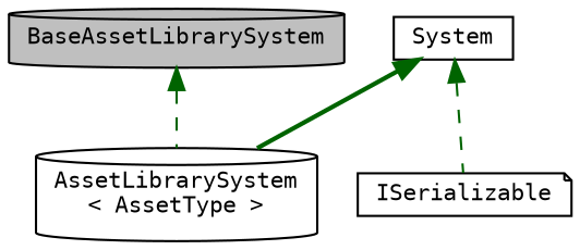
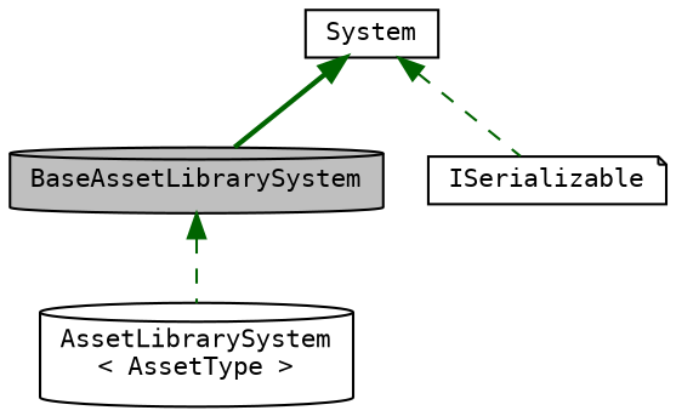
  digraph {
    fontname="DejaVu Sans Mono"
    node [color=black fillcolor=white fontname="DejaVu Sans Mono" fontsize=10 shape=cylinder style=filled]
    edge [color=darkgreen dir=back fontname="DejaVu Sans Mono" fontsize=10 labelfontname=Helvetica labelfontsize=10 style=dashed]
    n1 [fillcolor=grey75 fontcolor=black height=0.2 label=BaseAssetLibrarySystem width=0.4]
    n2 [height=0.2 label="AssetLibrarySystem\l\< AssetType \>" width=0.4]
    n3 [height=0.2 label=System shape=box width=0.4]
    n4 [height=0.2 label=ISerializable shape=note width=0.4]
    n1 -> n2
-   n3 -> n2 [style=bold]
+   n3 -> n1 [style=bold]
    n3 -> n4
  }
